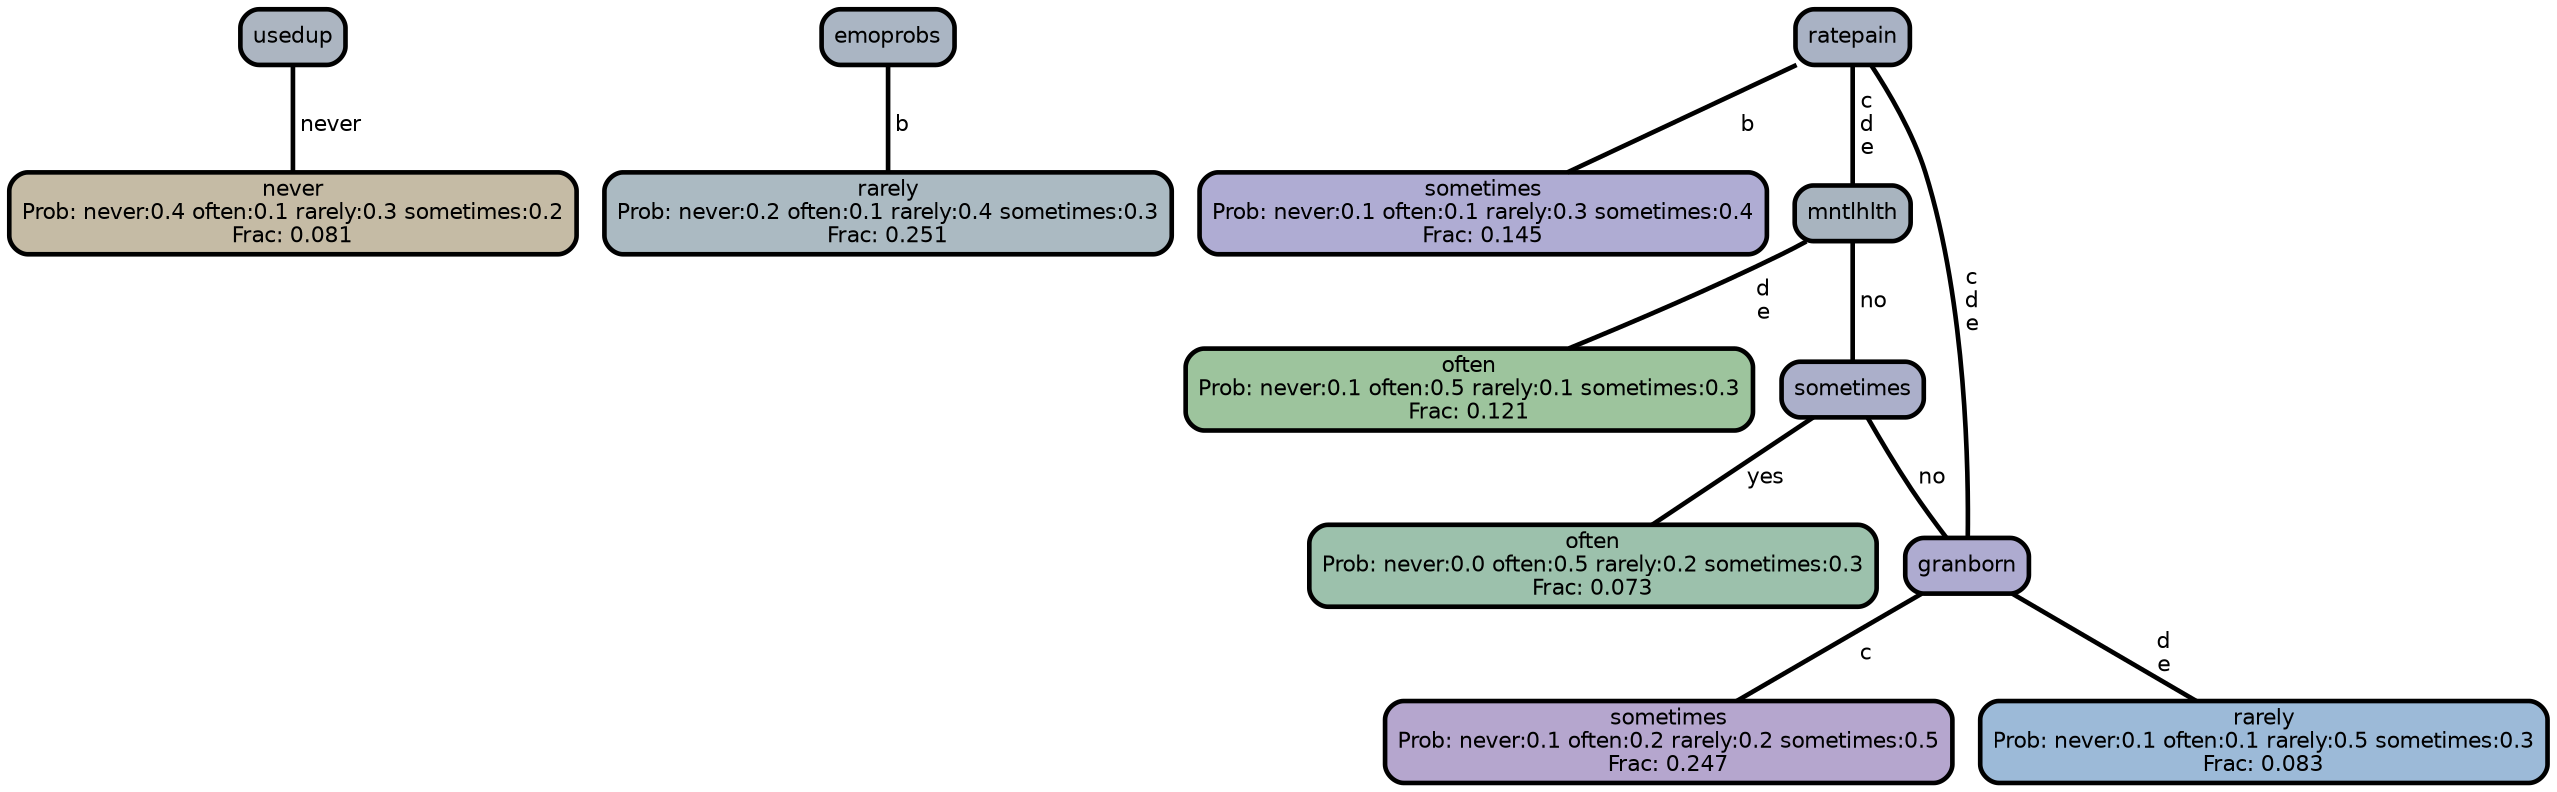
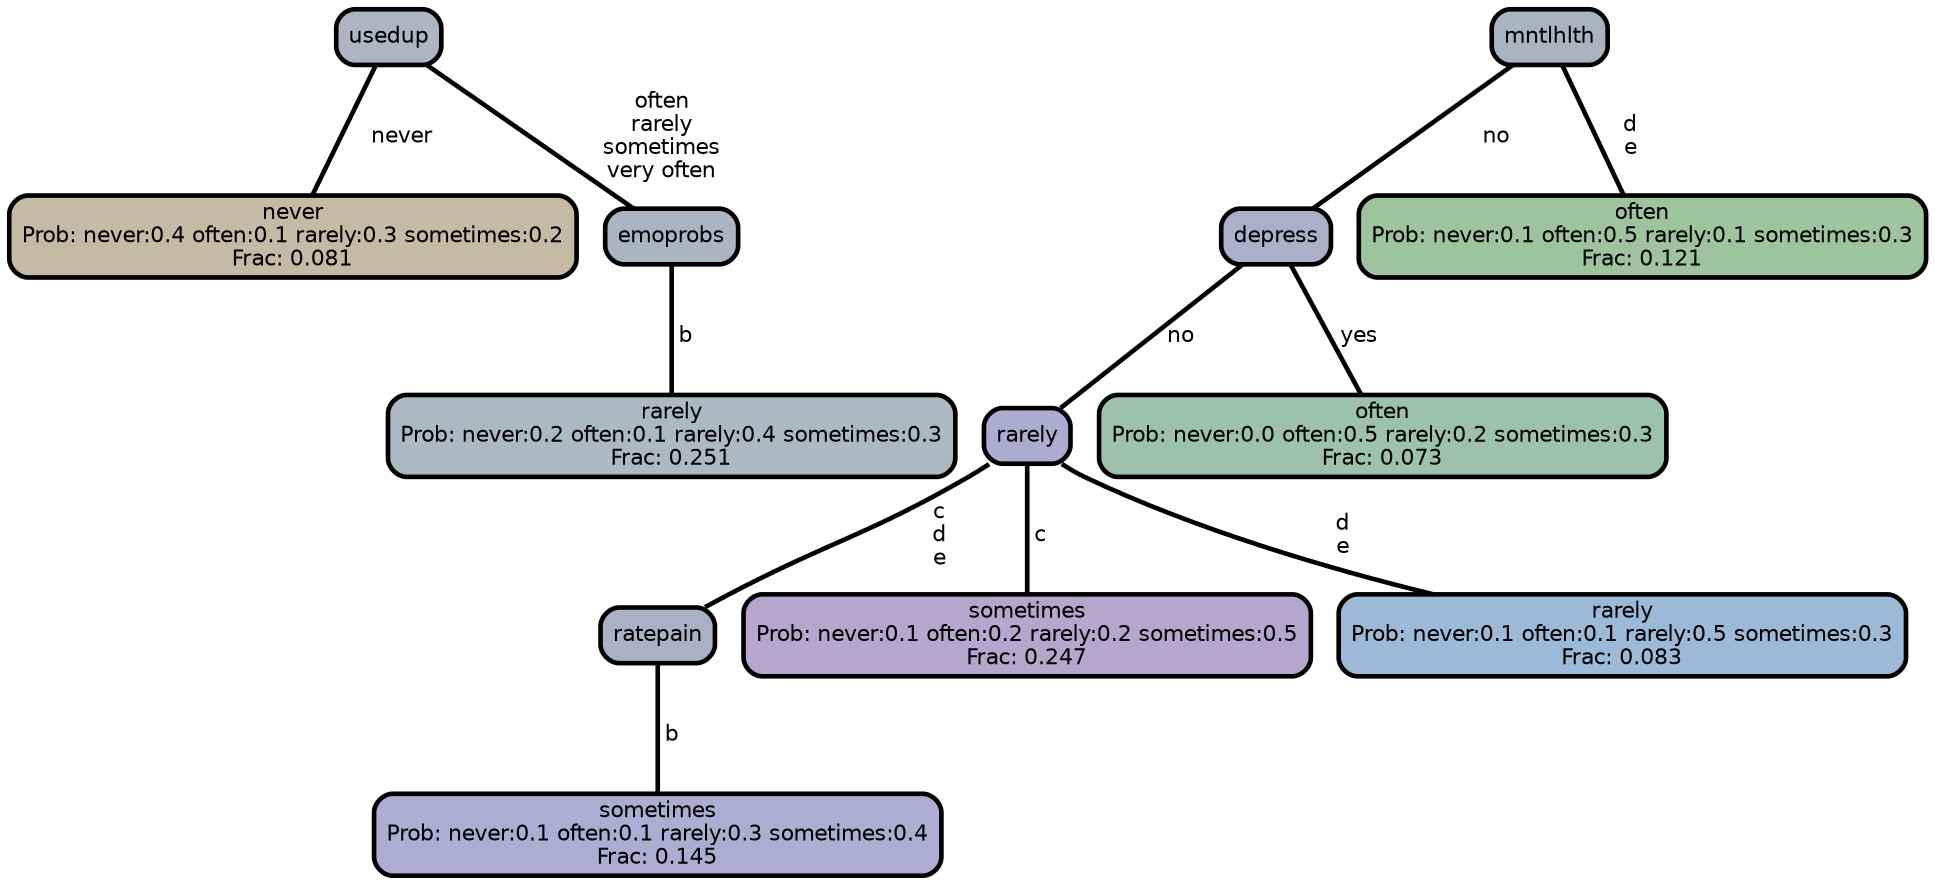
  graph {
    ranksep="0 equally"
    splines=straight
    node [color=black fontcolor=black fontname=helvetica penwidth=3 shape=box style="filled, rounded"]
    edge [color=black fontname=helvetica penwidth=3]
    n1 [fillcolor="#c5bba5" label="never\nProb: never:0.4 often:0.1 rarely:0.3 sometimes:0.2\nFrac: 0.081"]
    n2 [fillcolor="#acb5c1" label=usedup]
    n3 [fillcolor="#aab5c3" label=emoprobs]
    n4 [fillcolor="#abbac2" label="rarely\nProb: never:0.2 often:0.1 rarely:0.4 sometimes:0.3\nFrac: 0.251"]
    n5 [fillcolor="#a9b2c4" label=ratepain]
    n6 [fillcolor="#afacd3" label="sometimes\nProb: never:0.1 often:0.1 rarely:0.3 sometimes:0.4\nFrac: 0.145"]
    n7 [fillcolor="#a8b4bf" label=mntlhlth]
-   n8 [fillcolor="#abafca" label=sometimes]
+   n8 [fillcolor="#abafca" label=depress]
    n9 [fillcolor="#9dc49d" label="often\nProb: never:0.1 often:0.5 rarely:0.1 sometimes:0.3\nFrac: 0.121"]
    n10 [fillcolor="#b5a6ce" label="sometimes\nProb: never:0.1 often:0.2 rarely:0.2 sometimes:0.5\nFrac: 0.247"]
-   n11 [fillcolor="#aeabd0" label=granborn]
+   n11 [fillcolor="#aeabd0" label=rarely]
    n12 [fillcolor="#9cbad8" label="rarely\nProb: never:0.1 often:0.1 rarely:0.5 sometimes:0.3\nFrac: 0.083"]
    n13 [fillcolor="#9cc1ac" label="often\nProb: never:0.0 often:0.5 rarely:0.2 sometimes:0.3\nFrac: 0.073"]
    subgraph sub_1 {
      rank=same
    }
    n2 -- n1 [label=" never"]
+   n2 -- n3 [label=" often\n rarely\n sometimes\n very often"]
    n3 -- n4 [label=" b"]
    n5 -- n6 [label=" b"]
-   n5 -- n7 [label=" c\n d\n e"]
    n7 -- n8 [label=" no"]
    n7 -- n9 [label=" d\n e"]
    n8 -- n11 [label=" no"]
    n8 -- n13 [label=" yes"]
    n11 -- n5 [label=" c\n d\n e"]
    n11 -- n10 [label=" c"]
    n11 -- n12 [label=" d\n e"]
  }
